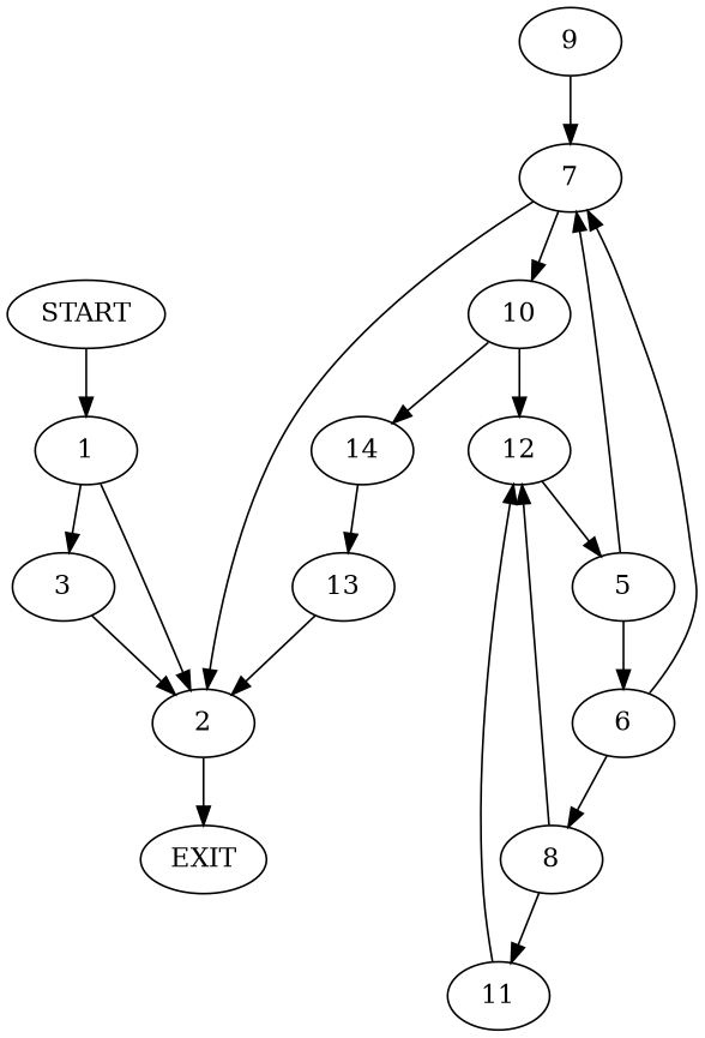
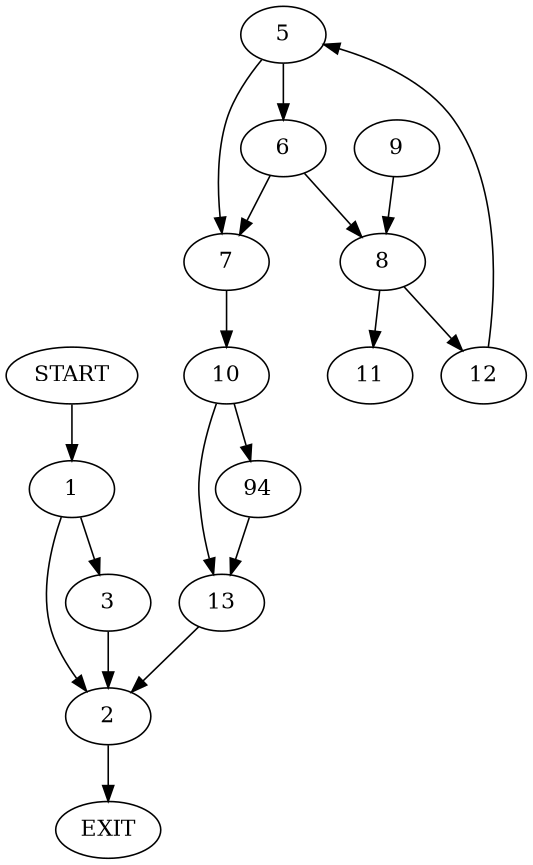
  digraph {
    n1 [label=START]
    1
    2
    3
    n5 [label=EXIT]
    5
    6
    7
    8
    10
    11
    12
    9
    13
-   14
+   14 [label=94]
    n1 -> 1
    1 -> 2
    1 -> 3
    2 -> n5
    3 -> 2
    5 -> 6
    5 -> 7
    6 -> 7
    6 -> 8
-   7 -> 2
    7 -> 10
    8 -> 11
    8 -> 12
-   10 -> 12
+   10 -> 13
    10 -> 14
-   11 -> 12
    12 -> 5
-   9 -> 7
+   9 -> 8
    13 -> 2
    14 -> 13
  }
